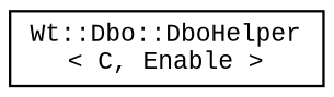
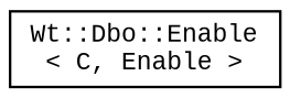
  digraph {
    rankdir=LR
    fontname="Liberation Mono"
-   n1 [color=black fillcolor=white fontname="Liberation Mono" fontsize=10 height=0.2 label="Wt::Dbo::DboHelper\l\< C, Enable \>" shape=record style=filled width=0.4]
+   n1 [color=black fillcolor=white fontname="Liberation Mono" fontsize=10 height=0.2 label="Wt::Dbo::Enable\l\< C, Enable \>" shape=record style=filled width=0.4]
  }
